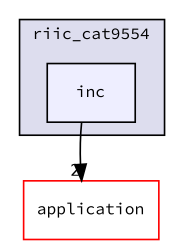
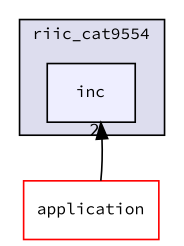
  digraph {
    compound=true
    fontname="Source Code Pro"
    node [fontname="Source Code Pro" fontsize=10 shape=box style=filled]
    n1 [fillcolor="#eeeeff" label=inc pencolor=black]
    n2 [color=red fillcolor=white label=application]
    subgraph cluster_1 {
      bgcolor="#ddddee"
      fontsize=10
      label=riic_cat9554
      pencolor=black
      n1
    }
-   n1 -> n2 [headlabel=2 labeldistance=1.5 labelfontname=Helvetica labelfontsize=10 fontname="Source Code Pro"]
+   n2 -> n1 [headlabel=2 labeldistance=1.5 labelfontname=Helvetica labelfontsize=10 fontname="Source Code Pro"]
  }
